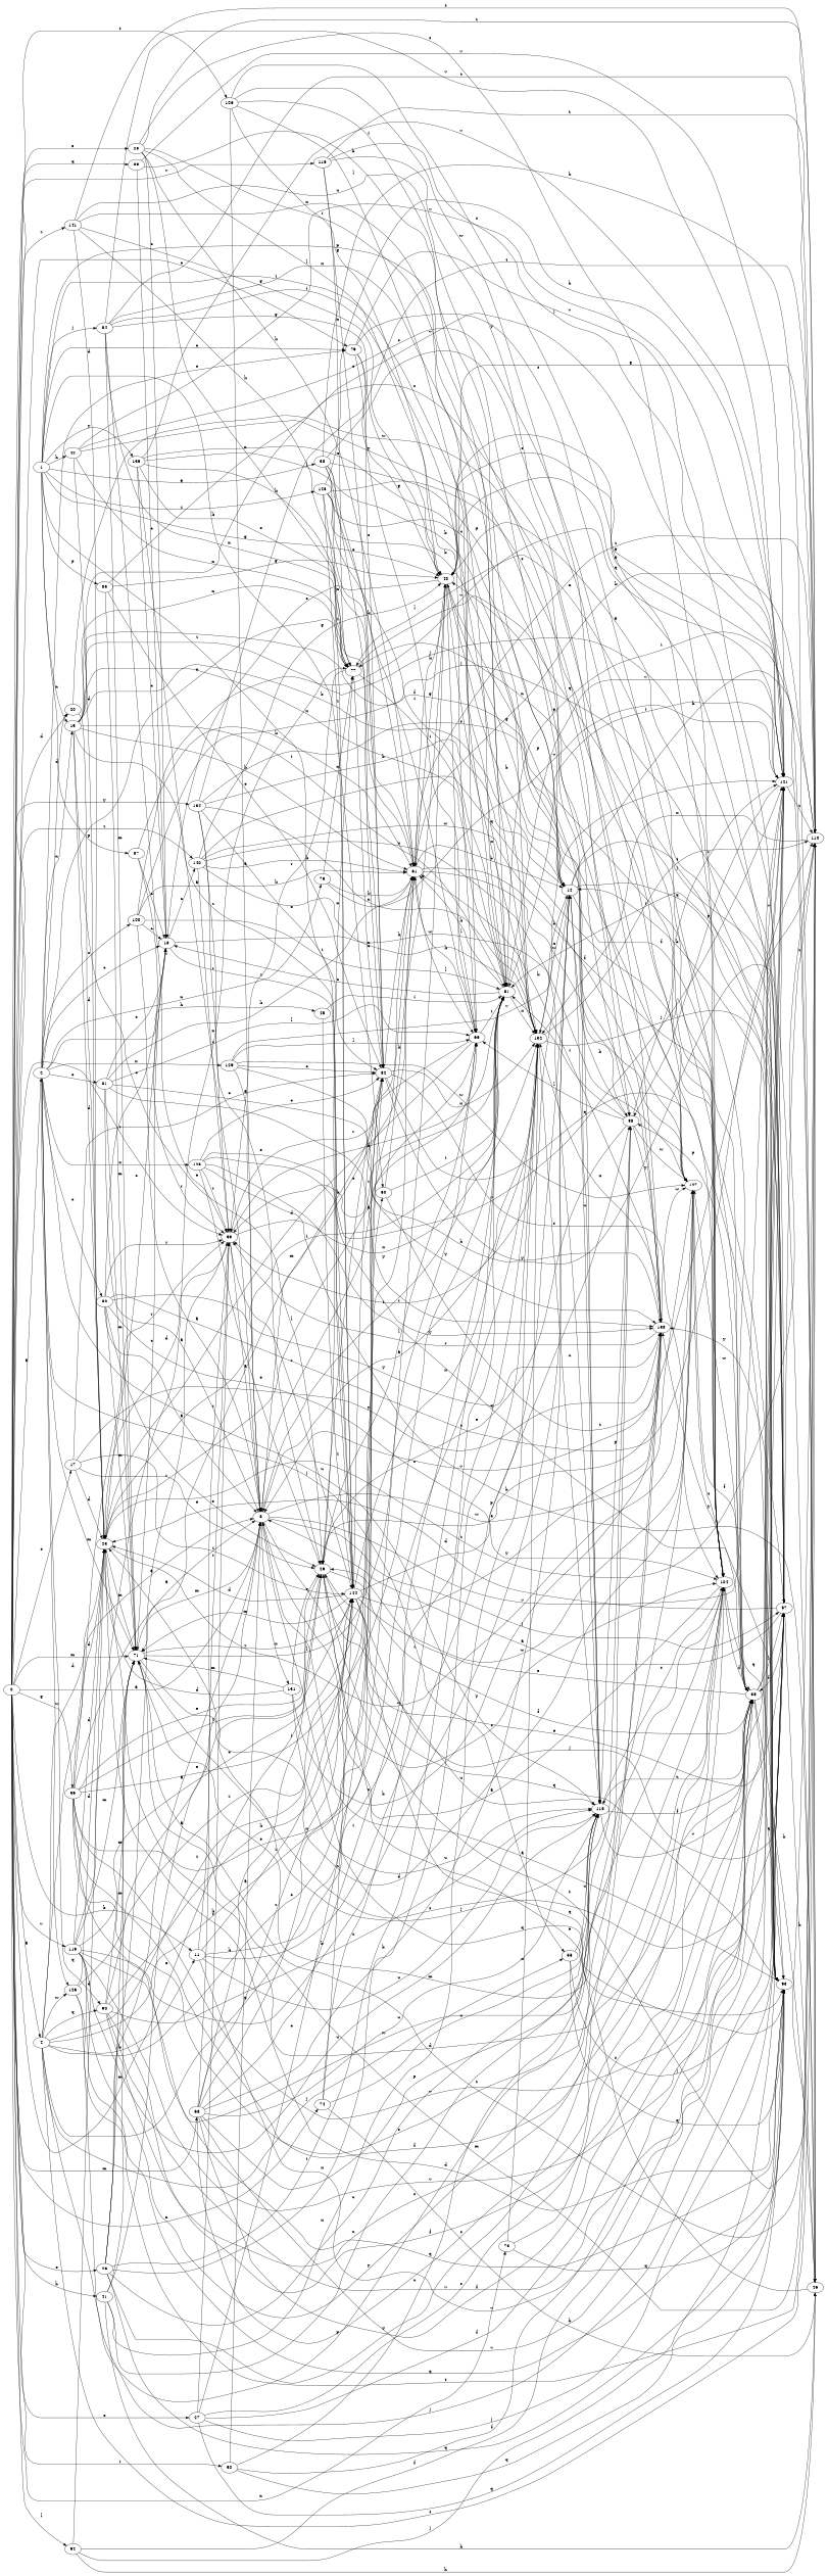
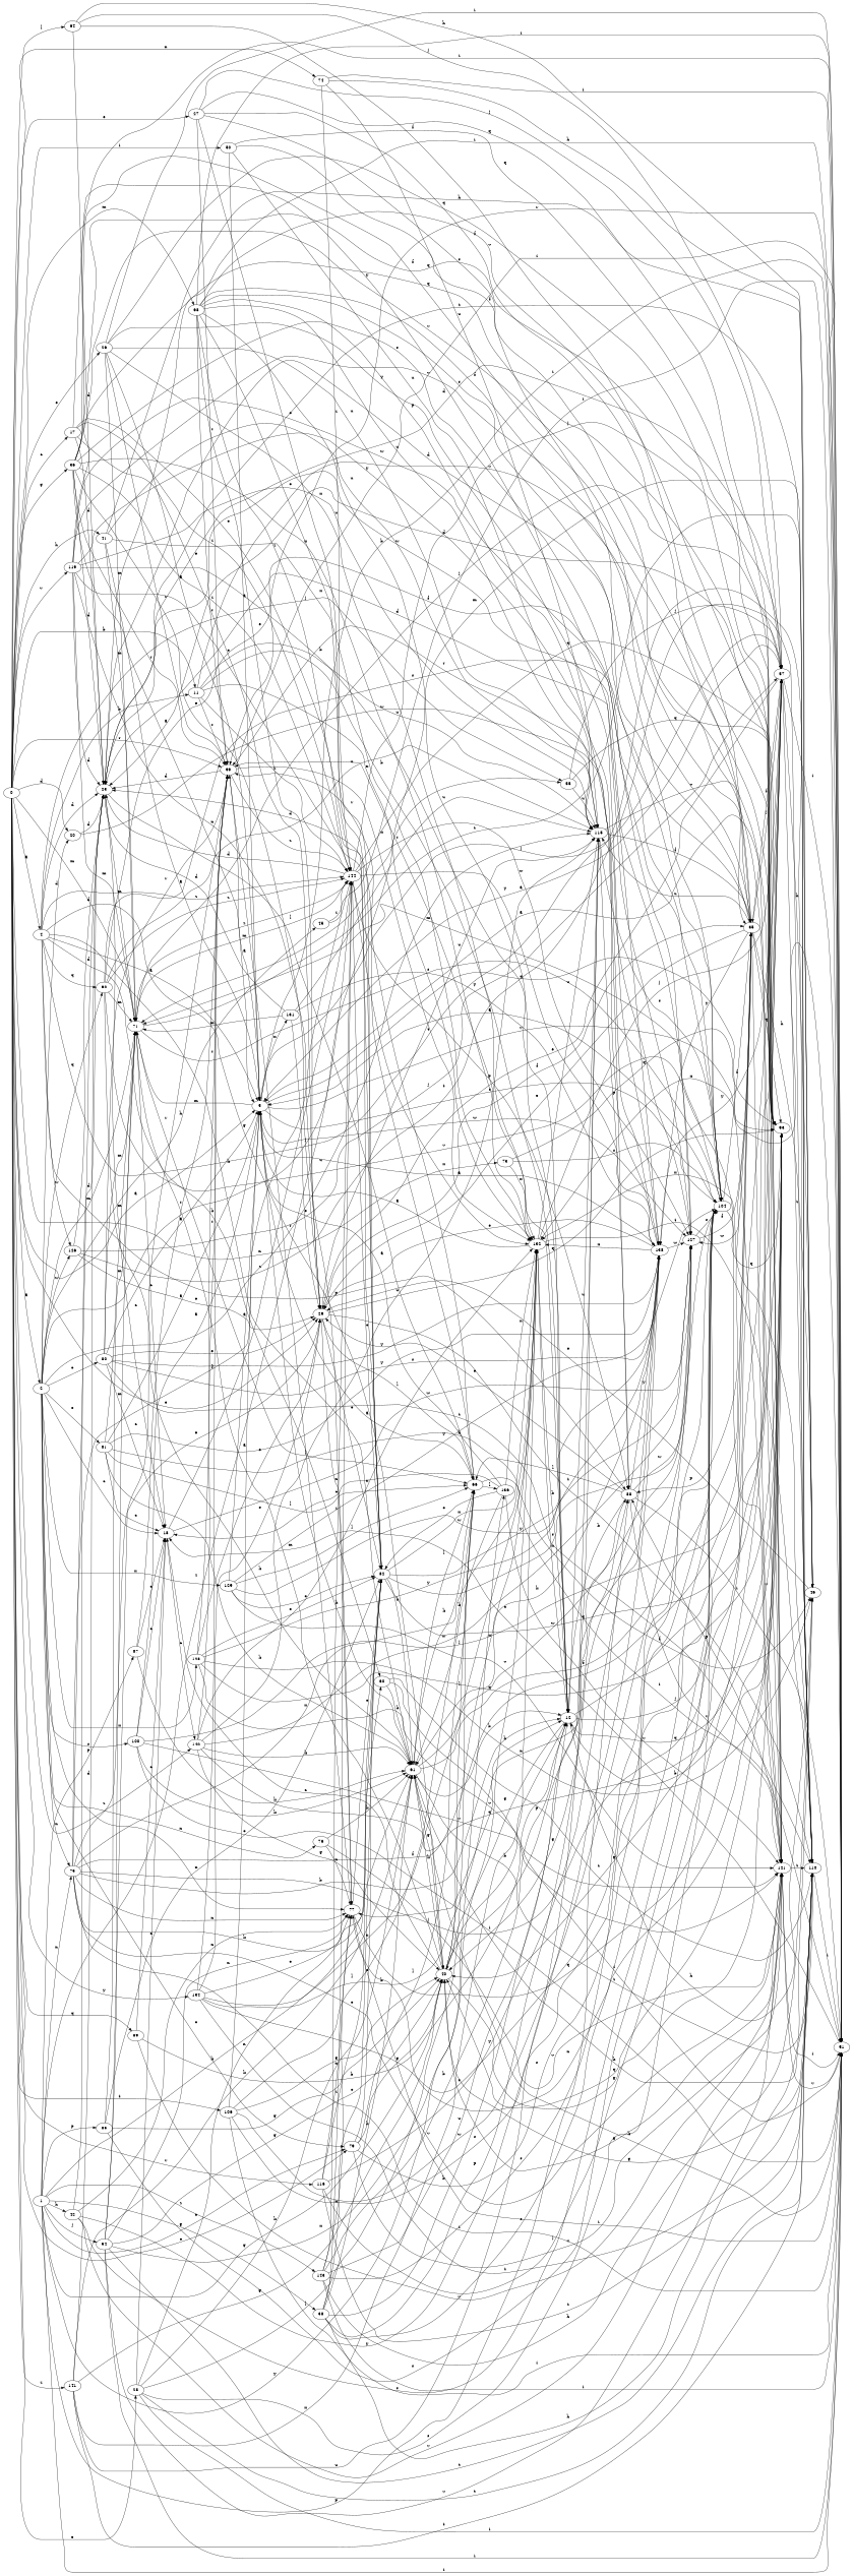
  strict digraph {
    rankdir=LR
    0
    2
    4
    5
    11
    17
    20
    26
    27
    28
    29
    36
    41
    50
    64
    68
    71
    73
    74
    79
    89
    99
    106
    116
    119
    134
    140
    141
-   75 [label=15]
+   75
    18
    45
    55
    76
    77
    80
    81
    90
    100
    115
    126
    128
    129
    40
    60
    88
    144
    23
    61
    110
    51
    57
    93
    104
    121
    127
    131
    12
    132
    82
    138
    35
    66
    46
    1
    38
    42
    54
    85
    87
    136
    143
    0 -> 2 [label=a]
    0 -> 4 [label=a]
    0 -> 5 [label=a]
    0 -> 11 [label=b]
    0 -> 17 [label=c]
    0 -> 20 [label=d]
    0 -> 26 [label=e]
    0 -> 27 [label=e]
    0 -> 28 [label=e]
    0 -> 29 [label=e]
    0 -> 36 [label=g]
    0 -> 41 [label=h]
    0 -> 50 [label=i]
    0 -> 64 [label=l]
    0 -> 68 [label=m]
    0 -> 71 [label=m]
    0 -> 73 [label=n]
    0 -> 74 [label=n]
    0 -> 79 [label=o]
    0 -> 89 [label=q]
    0 -> 99 [label=r]
    0 -> 106 [label=t]
    0 -> 116 [label=v]
    0 -> 119 [label=v]
    0 -> 134 [label=y]
    0 -> 140 [label=z]
    0 -> 141 [label=z]
    2 -> 20 [label=d]
    2 -> 71 [label=m]
    2 -> 79 [label=o]
    2 -> 75 [label=n]
    2 -> 18 [label=c]
    2 -> 45 [label=h]
    2 -> 55 [label=j]
    2 -> 76 [label=n]
    2 -> 77 [label=n]
    2 -> 80 [label=o]
    2 -> 81 [label=o]
    2 -> 90 [label=q]
    2 -> 100 [label=s]
    2 -> 115 [label=u]
    2 -> 126 [label=w]
    2 -> 128 [label=x]
    2 -> 129 [label=x]
    4 -> 5 [label=a]
    4 -> 11 [label=b]
    4 -> 55 [label=j]
    4 -> 90 [label=q]
    4 -> 126 [label=w]
    4 -> 40 [label=g]
    4 -> 60 [label=k]
    4 -> 88 [label=p]
    4 -> 144 [label=z]
    4 -> 23 [label=d]
    4 -> 61 [label=k]
    4 -> 110 [label=t]
    5 -> 71 [label=m]
    5 -> 61 [label=k]
    5 -> 51 [label=i]
    5 -> 57 [label=j]
    5 -> 93 [label=q]
    5 -> 104 [label=s]
    5 -> 121 [label=v]
    5 -> 127 [label=w]
    5 -> 131 [label=x]
    11 -> 99 [label=r]
    11 -> 115 [label=u]
    11 -> 144 [label=z]
    11 -> 121 [label=v]
    11 -> 12 [label=b]
    11 -> 132 [label=x]
    17 -> 29 [label=e]
    17 -> 144 [label=z]
    17 -> 23 [label=d]
    17 -> 82 [label=o]
    17 -> 138 [label=y]
    20 -> 23 [label=d]
    20 -> 127 [label=w]
    26 -> 5 [label=a]
    26 -> 71 [label=m]
    26 -> 99 [label=r]
    26 -> 115 [label=u]
    26 -> 51 [label=i]
    26 -> 93 [label=q]
    26 -> 132 [label=x]
    26 -> 138 [label=y]
    27 -> 99 [label=r]
    27 -> 57 [label=j]
    27 -> 93 [label=q]
    27 -> 104 [label=s]
    27 -> 82 [label=o]
    27 -> 35 [label=f]
    28 -> 18 [label=c]
    28 -> 77 [label=n]
    28 -> 61 [label=k]
    28 -> 110 [label=t]
    28 -> 51 [label=i]
    28 -> 104 [label=s]
    28 -> 66 [label=l]
    29 -> 77 [label=n]
    29 -> 115 [label=u]
    29 -> 110 [label=t]
    29 -> 93 [label=q]
    29 -> 82 [label=o]
    29 -> 35 [label=f]
    29 -> 66 [label=l]
    36 -> 5 [label=a]
    36 -> 29 [label=e]
    36 -> 99 [label=r]
    36 -> 144 [label=z]
    36 -> 23 [label=d]
    36 -> 51 [label=i]
    36 -> 93 [label=q]
    36 -> 104 [label=s]
    36 -> 121 [label=v]
    36 -> 132 [label=x]
    36 -> 35 [label=f]
    41 -> 5 [label=a]
    41 -> 71 [label=m]
    41 -> 115 [label=u]
    41 -> 132 [label=x]
    41 -> 46 [label=h]
    50 -> 5 [label=a]
    50 -> 115 [label=u]
    50 -> 93 [label=q]
    50 -> 35 [label=f]
    64 -> 23 [label=d]
    64 -> 57 [label=j]
    64 -> 35 [label=f]
    64 -> 46 [label=h]
    68 -> 29 [label=e]
    68 -> 99 [label=r]
    68 -> 115 [label=u]
    68 -> 88 [label=p]
    68 -> 144 [label=z]
    68 -> 51 [label=i]
    68 -> 104 [label=s]
    68 -> 121 [label=v]
    68 -> 12 [label=b]
    68 -> 82 [label=o]
    68 -> 35 [label=f]
    71 -> 18 [label=c]
    71 -> 144 [label=z]
    71 -> 110 [label=t]
    71 -> 57 [label=j]
    71 -> 104 [label=s]
    71 -> 66 [label=l]
    73 -> 93 [label=q]
    73 -> 104 [label=s]
    73 -> 132 [label=x]
    74 -> 115 [label=u]
    74 -> 144 [label=z]
    74 -> 51 [label=i]
    74 -> 46 [label=h]
    79 -> 40 [label=g]
    79 -> 104 [label=s]
    79 -> 121 [label=v]
    79 -> 82 [label=o]
    79 -> 66 [label=l]
    89 -> 18 [label=c]
    89 -> 121 [label=v]
    89 -> 12 [label=b]
    99 -> 5 [label=a]
    99 -> 144 [label=z]
    99 -> 23 [label=d]
    99 -> 51 [label=i]
    99 -> 132 [label=x]
    106 -> 5 [label=a]
    106 -> 40 [label=g]
    106 -> 51 [label=i]
    106 -> 104 [label=s]
    106 -> 127 [label=w]
    106 -> 66 [label=l]
    116 -> 77 [label=n]
    116 -> 110 [label=t]
    116 -> 57 [label=j]
    116 -> 82 [label=o]
    116 -> 138 [label=y]
    119 -> 71 [label=m]
    119 -> 77 [label=n]
    119 -> 115 [label=u]
    119 -> 23 [label=d]
    119 -> 93 [label=q]
    119 -> 121 [label=v]
    119 -> 127 [label=w]
    119 -> 12 [label=b]
    119 -> 82 [label=o]
    119 -> 138 [label=y]
    134 -> 29 [label=e]
    134 -> 99 [label=r]
    134 -> 110 [label=t]
    134 -> 104 [label=s]
    134 -> 12 [label=b]
    134 -> 132 [label=x]
    134 -> 82 [label=o]
    140 -> 99 [label=r]
    140 -> 115 [label=u]
    140 -> 40 [label=g]
    140 -> 61 [label=k]
    140 -> 93 [label=q]
    140 -> 127 [label=w]
    140 -> 132 [label=x]
    141 -> 115 [label=u]
    141 -> 40 [label=g]
    141 -> 23 [label=d]
    141 -> 61 [label=k]
    141 -> 110 [label=t]
    141 -> 132 [label=x]
    75 -> 29 [label=e]
    75 -> 77 [label=n]
    75 -> 144 [label=z]
    75 -> 23 [label=d]
    75 -> 61 [label=k]
    75 -> 51 [label=i]
    75 -> 57 [label=j]
    75 -> 121 [label=v]
    75 -> 12 [label=b]
    75 -> 132 [label=x]
    75 -> 35 [label=f]
    18 -> 140 [label=c]
    18 -> 144 [label=z]
    18 -> 127 [label=w]
    45 -> 144 [label=z]
    45 -> 51 [label=i]
    55 -> 115 [label=u]
    55 -> 57 [label=j]
    55 -> 93 [label=q]
    76 -> 77 [label=n]
    76 -> 61 [label=k]
    76 -> 121 [label=v]
    77 -> 99 [label=r]
    77 -> 51 [label=i]
    77 -> 93 [label=q]
    77 -> 82 [label=o]
    80 -> 5 [label=a]
    80 -> 29 [label=e]
    80 -> 71 [label=m]
    80 -> 99 [label=r]
    80 -> 18 [label=c]
    80 -> 110 [label=t]
    80 -> 104 [label=s]
    80 -> 138 [label=y]
    81 -> 5 [label=a]
    81 -> 71 [label=m]
    81 -> 18 [label=c]
    81 -> 61 [label=k]
    81 -> 138 [label=y]
    81 -> 66 [label=l]
    81 -> 46 [label=h]
    90 -> 71 [label=m]
    90 -> 115 [label=u]
    90 -> 144 [label=z]
    90 -> 61 [label=k]
    90 -> 104 [label=s]
    90 -> 121 [label=v]
    90 -> 35 [label=f]
    100 -> 5 [label=a]
    100 -> 18 [label=c]
    100 -> 61 [label=k]
    100 -> 51 [label=i]
    100 -> 57 [label=j]
    100 -> 121 [label=v]
    115 -> 88 [label=p]
    115 -> 104 [label=s]
    115 -> 121 [label=v]
    115 -> 35 [label=f]
    126 -> 29 [label=e]
    126 -> 23 [label=d]
    126 -> 110 [label=t]
    126 -> 57 [label=j]
    128 -> 29 [label=e]
    128 -> 99 [label=r]
    128 -> 93 [label=q]
    128 -> 121 [label=v]
    128 -> 82 [label=o]
    128 -> 138 [label=y]
    128 -> 46 [label=h]
    129 -> 5 [label=a]
    129 -> 121 [label=v]
    129 -> 127 [label=w]
    129 -> 82 [label=o]
    129 -> 138 [label=y]
    129 -> 66 [label=l]
    40 -> 71 [label=m]
    40 -> 18 [label=c]
    40 -> 88 [label=p]
    40 -> 61 [label=k]
    40 -> 93 [label=q]
    40 -> 12 [label=b]
    40 -> 132 [label=x]
    40 -> 66 [label=l]
    60 -> 61 [label=k]
    60 -> 110 [label=t]
    60 -> 51 [label=i]
    88 -> 29 [label=e]
    88 -> 51 [label=i]
    88 -> 121 [label=v]
    88 -> 127 [label=w]
    88 -> 12 [label=b]
    88 -> 138 [label=y]
    88 -> 66 [label=l]
    144 -> 71 [label=m]
    144 -> 88 [label=p]
    144 -> 23 [label=d]
    144 -> 57 [label=j]
    144 -> 93 [label=q]
    144 -> 127 [label=w]
    144 -> 132 [label=x]
    144 -> 82 [label=o]
    144 -> 138 [label=y]
    23 -> 71 [label=m]
    23 -> 18 [label=c]
    23 -> 110 [label=t]
    23 -> 51 [label=i]
    23 -> 127 [label=w]
    23 -> 66 [label=l]
    61 -> 40 [label=g]
    61 -> 110 [label=t]
    61 -> 127 [label=w]
    61 -> 12 [label=b]
    61 -> 35 [label=f]
    61 -> 66 [label=l]
    110 -> 71 [label=m]
    110 -> 40 [label=g]
    110 -> 61 [label=k]
    110 -> 51 [label=i]
    110 -> 132 [label=x]
    51 -> 99 [label=r]
    51 -> 18 [label=c]
    51 -> 61 [label=k]
    51 -> 121 [label=v]
    51 -> 132 [label=x]
    57 -> 5 [label=a]
    57 -> 29 [label=e]
    57 -> 40 [label=g]
    57 -> 23 [label=d]
    57 -> 110 [label=t]
    57 -> 51 [label=i]
    57 -> 138 [label=y]
    57 -> 35 [label=f]
    57 -> 46 [label=h]
    93 -> 5 [label=a]
    93 -> 77 [label=n]
    93 -> 40 [label=g]
    93 -> 23 [label=d]
    93 -> 12 [label=b]
    104 -> 5 [label=a]
    104 -> 71 [label=m]
    104 -> 93 [label=q]
    104 -> 35 [label=f]
    121 -> 40 [label=g]
    121 -> 88 [label=p]
    121 -> 110 [label=t]
    121 -> 51 [label=i]
    127 -> 77 [label=n]
    127 -> 23 [label=d]
    127 -> 104 [label=s]
    127 -> 35 [label=f]
    131 -> 29 [label=e]
    131 -> 71 [label=m]
    131 -> 115 [label=u]
    131 -> 23 [label=d]
    131 -> 138 [label=y]
    12 -> 99 [label=r]
    12 -> 115 [label=u]
    12 -> 40 [label=g]
    12 -> 57 [label=j]
    12 -> 93 [label=q]
    12 -> 132 [label=x]
    12 -> 35 [label=f]
    12 -> 46 [label=h]
    132 -> 5 [label=a]
    132 -> 115 [label=u]
    132 -> 110 [label=t]
    132 -> 57 [label=j]
    132 -> 12 [label=b]
    82 -> 61 [label=k]
    82 -> 93 [label=q]
    82 -> 104 [label=s]
    82 -> 132 [label=x]
    82 -> 138 [label=y]
-   138 -> 5 [label=v]
+   138 -> 5 [label=a]
    138 -> 29 [label=e]
    138 -> 99 [label=r]
    138 -> 40 [label=g]
    138 -> 61 [label=k]
    138 -> 127 [label=w]
    138 -> 132 [label=x]
    35 -> 29 [label=e]
    35 -> 115 [label=u]
    35 -> 88 [label=p]
    35 -> 23 [label=d]
    35 -> 57 [label=j]
    35 -> 93 [label=q]
    35 -> 121 [label=v]
    35 -> 127 [label=w]
    35 -> 138 [label=y]
    35 -> 46 [label=h]
    66 -> 5 [label=a]
    66 -> 99 [label=r]
    66 -> 23 [label=d]
    66 -> 61 [label=k]
    66 -> 51 [label=i]
    46 -> 29 [label=e]
    1 -> 79 [label=o]
    1 -> 75 [label=n]
    1 -> 40 [label=g]
    1 -> 60 [label=k]
    1 -> 88 [label=p]
    1 -> 144 [label=z]
    1 -> 51 [label=i]
    1 -> 38 [label=g]
    1 -> 42 [label=h]
    1 -> 54 [label=j]
    1 -> 85 [label=p]
    1 -> 87 [label=p]
    1 -> 136 [label=y]
    1 -> 143 [label=z]
    38 -> 88 [label=p]
    38 -> 144 [label=z]
    38 -> 61 [label=k]
    38 -> 104 [label=s]
    38 -> 12 [label=b]
    38 -> 82 [label=o]
    38 -> 46 [label=h]
    42 -> 77 [label=n]
    42 -> 23 [label=d]
    42 -> 104 [label=s]
    42 -> 121 [label=v]
    42 -> 138 [label=y]
    54 -> 71 [label=m]
    54 -> 99 [label=r]
    54 -> 77 [label=n]
    54 -> 40 [label=g]
    54 -> 110 [label=t]
    54 -> 51 [label=i]
    54 -> 121 [label=v]
    54 -> 132 [label=x]
    85 -> 71 [label=m]
    85 -> 40 [label=g]
    85 -> 104 [label=s]
    85 -> 82 [label=o]
    87 -> 99 [label=r]
    87 -> 18 [label=c]
    87 -> 61 [label=k]
    136 -> 5 [label=a]
    136 -> 18 [label=c]
    136 -> 61 [label=k]
    136 -> 121 [label=v]
    136 -> 132 [label=x]
    136 -> 82 [label=o]
-   136 -> 66 [label=l]
+   66 -> 136 [label=l]
    143 -> 77 [label=n]
    143 -> 115 [label=u]
    143 -> 144 [label=z]
    143 -> 51 [label=i]
    143 -> 104 [label=s]
    143 -> 12 [label=b]
    143 -> 46 [label=h]
  }
